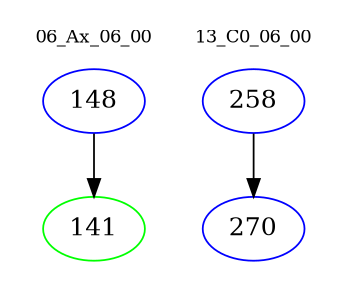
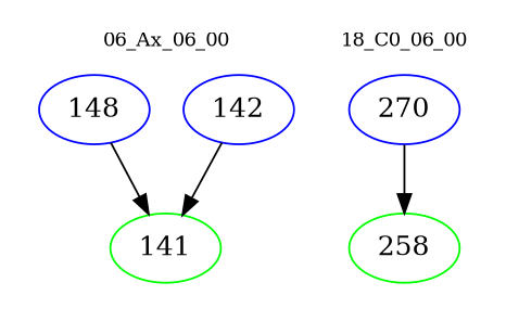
  digraph {
    node [color=blue]
    edge [color=black]
+   n1 [label=142]
    n2 [color=green label=141]
    n3 [label=148]
-   n4 [label=258]
+   n4 [color=green label=258]
    n5 [label=270]
    subgraph cluster_1 {
      color=white
      fontsize=10
      label="06_Ax_06_00"
+     n1
      n2
      n3
    }
    subgraph cluster_2 {
      color=white
      fontsize=10
-     label="13_C0_06_00"
+     label="18_C0_06_00"
      n4
      n5
    }
+   n1 -> n2
    n3 -> n2
-   n4 -> n5
+   n5 -> n4
  }
